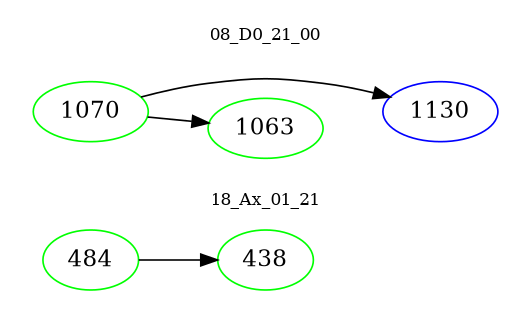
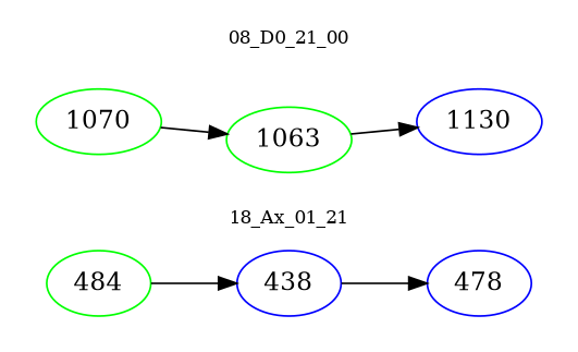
  digraph {
    rankdir=LR
    node [color=green]
    edge [color=black]
    n1 [label=484]
-   n2 [label=438]
+   n2 [color=blue label=438]
+   n3 [color=blue label=478]
    n4 [label=1070]
    n5 [label=1063]
    n6 [color=blue label=1130]
    subgraph cluster_1 {
      color=white
      fontsize=10
      label="18_Ax_01_21"
      n1
      n2
+     n3
    }
    subgraph cluster_2 {
      color=white
      fontsize=10
      label="08_D0_21_00"
      n4
      n5
      n6
    }
    n1 -> n2
+   n2 -> n3
    n4 -> n5
-   n4 -> n6
+   n5 -> n6
  }
